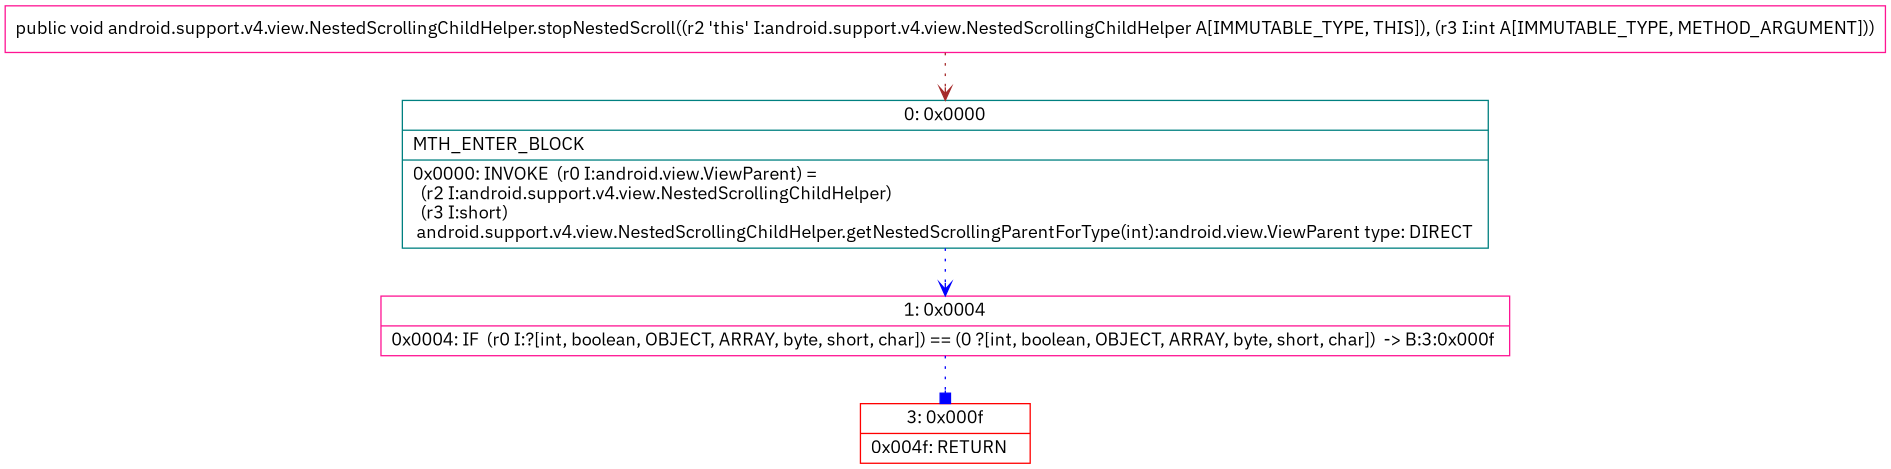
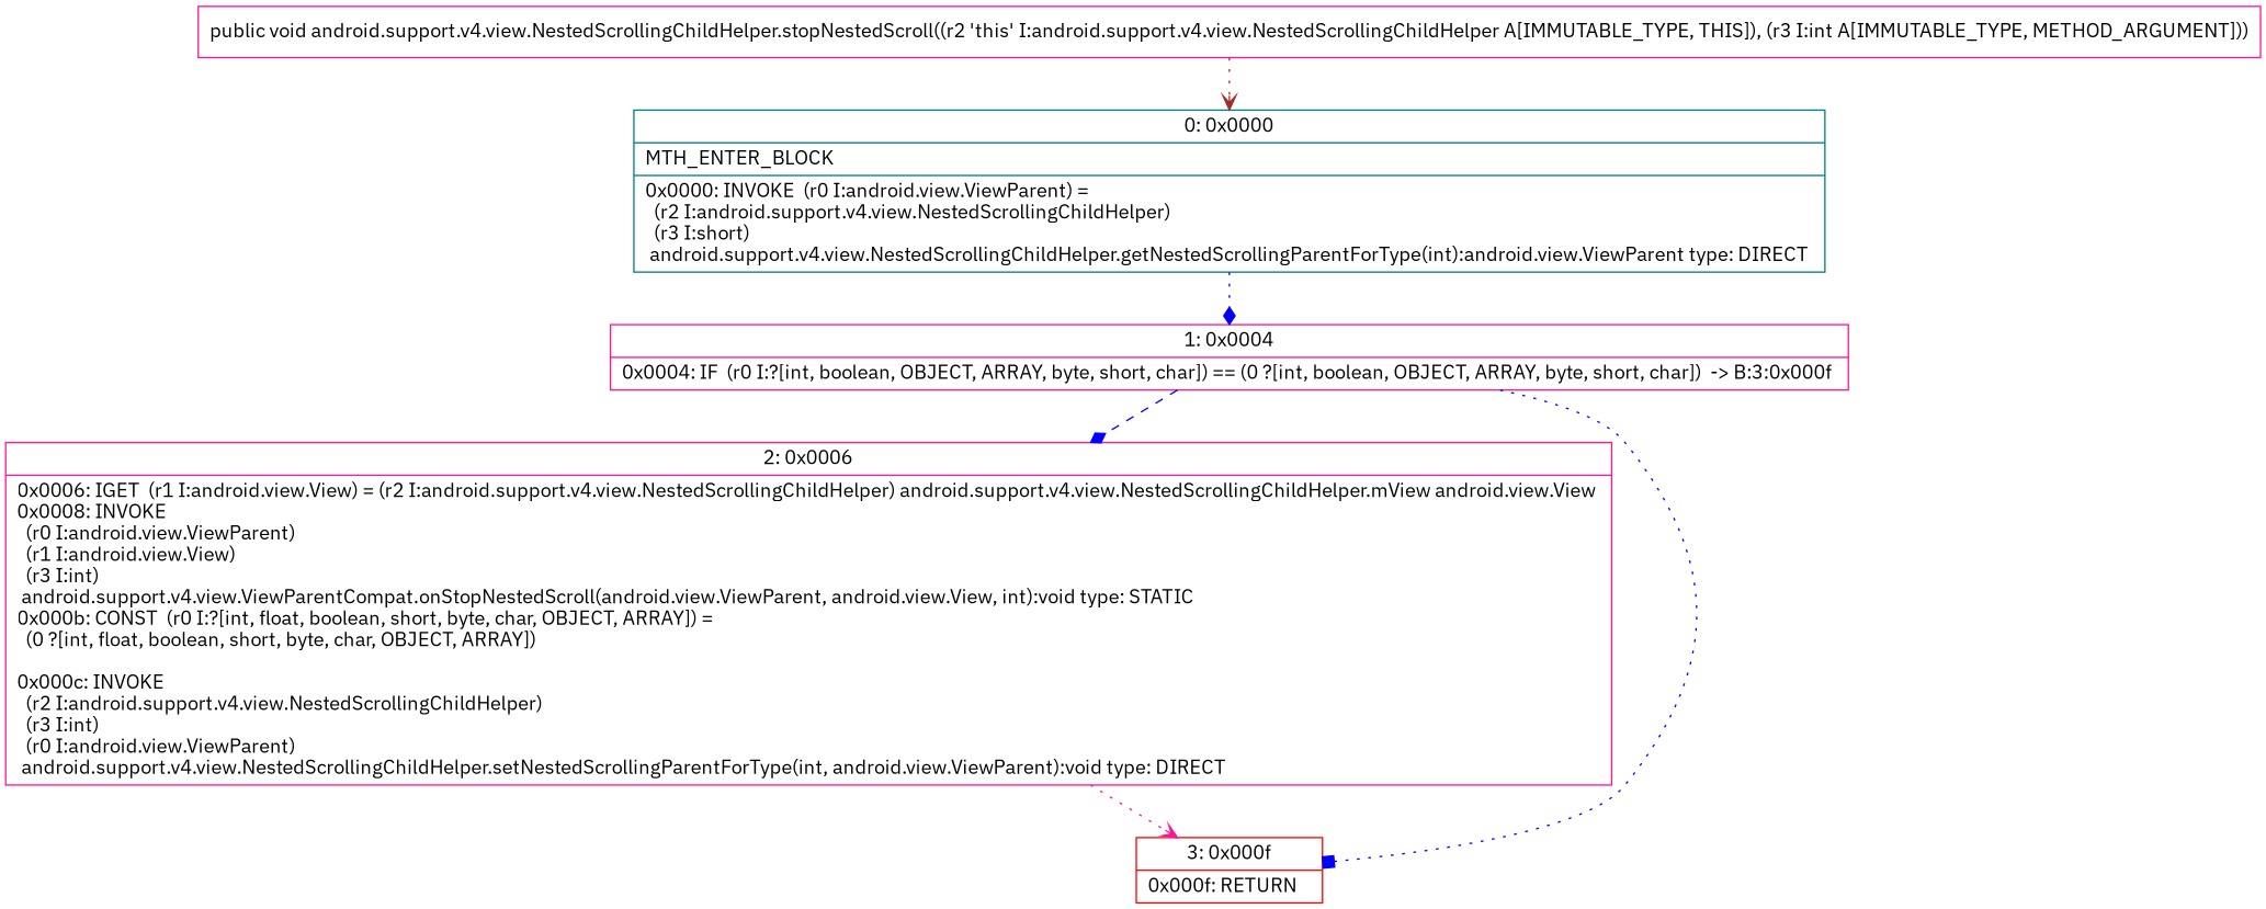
  digraph {
    fontname="IBM Plex Sans"
    node [color=deeppink fontname="IBM Plex Sans" shape=record]
    edge [arrowhead=diamond color=blue fontname="IBM Plex Sans" style=dotted]
    n1 [color=teal label="{0\:\ 0x0000|MTH_ENTER_BLOCK\l|0x0000: INVOKE  (r0 I:android.view.ViewParent) = \l  (r2 I:android.support.v4.view.NestedScrollingChildHelper)\l  (r3 I:short)\l android.support.v4.view.NestedScrollingChildHelper.getNestedScrollingParentForType(int):android.view.ViewParent type: DIRECT \l}"]
    n2 [label="{1\:\ 0x0004|0x0004: IF  (r0 I:?[int, boolean, OBJECT, ARRAY, byte, short, char]) == (0 ?[int, boolean, OBJECT, ARRAY, byte, short, char])  \-\> B:3:0x000f \l}"]
-   n4 [color=red label="{3\:\ 0x000f|0x004f: RETURN   \l}"]
+   n3 [label="{2\:\ 0x0006|0x0006: IGET  (r1 I:android.view.View) = (r2 I:android.support.v4.view.NestedScrollingChildHelper) android.support.v4.view.NestedScrollingChildHelper.mView android.view.View \l0x0008: INVOKE  \l  (r0 I:android.view.ViewParent)\l  (r1 I:android.view.View)\l  (r3 I:int)\l android.support.v4.view.ViewParentCompat.onStopNestedScroll(android.view.ViewParent, android.view.View, int):void type: STATIC \l0x000b: CONST  (r0 I:?[int, float, boolean, short, byte, char, OBJECT, ARRAY]) = \l  (0 ?[int, float, boolean, short, byte, char, OBJECT, ARRAY])\l \l0x000c: INVOKE  \l  (r2 I:android.support.v4.view.NestedScrollingChildHelper)\l  (r3 I:int)\l  (r0 I:android.view.ViewParent)\l android.support.v4.view.NestedScrollingChildHelper.setNestedScrollingParentForType(int, android.view.ViewParent):void type: DIRECT \l}"]
+   n4 [color=red label="{3\:\ 0x000f|0x000f: RETURN   \l}"]
    n5 [label="{public void android.support.v4.view.NestedScrollingChildHelper.stopNestedScroll((r2 'this' I:android.support.v4.view.NestedScrollingChildHelper A[IMMUTABLE_TYPE, THIS]), (r3 I:int A[IMMUTABLE_TYPE, METHOD_ARGUMENT])) }"]
-   n1 -> n2 [arrowhead=vee]
+   n1 -> n2
+   n2 -> n3 [style=dashed]
    n2 -> n4 [arrowhead=box]
+   n3 -> n4 [arrowhead=vee color=deeppink]
    n5 -> n1 [arrowhead=vee color=brown]
  }
